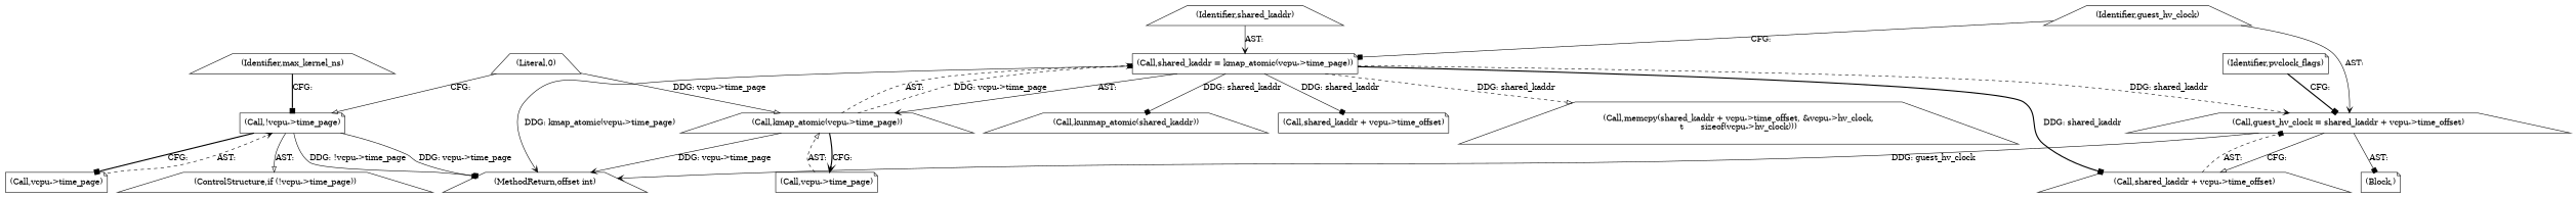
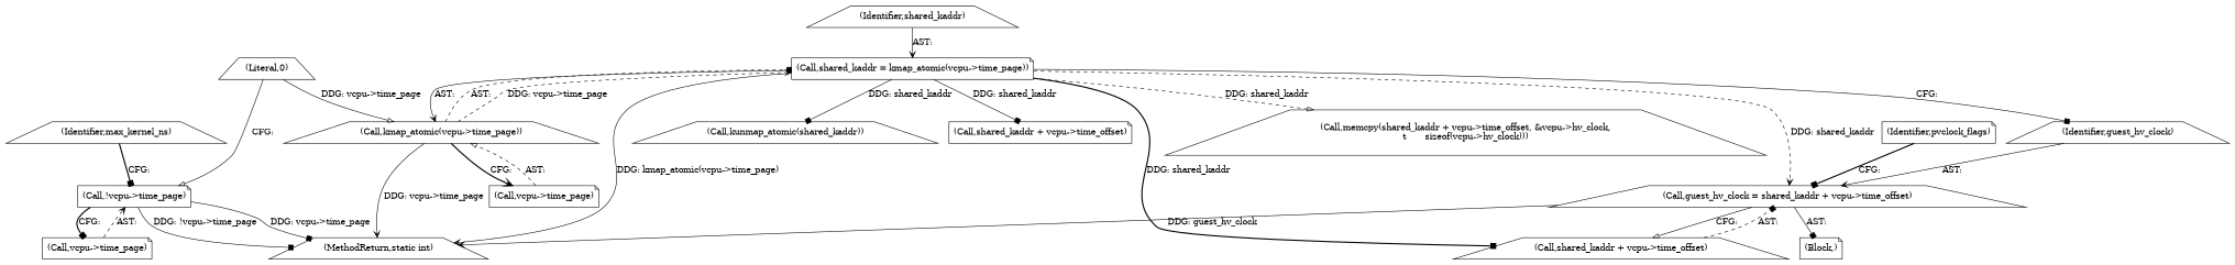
  digraph {
    node [shape=trapezium]
    edge [arrowhead=box style=solid]
    n1 [label="(Call,guest_hv_clock = shared_kaddr + vcpu->time_offset)"]
    n2 [label="(Block,)" shape=note]
-   n3 [label="(MethodReturn,offset int)"]
+   n3 [label="(MethodReturn,static int)"]
    n4 [label="(Call,shared_kaddr + vcpu->time_offset)"]
    n5 [label="(Call,shared_kaddr = kmap_atomic(vcpu->time_page))" shape=note]
    n6 [label="(Call,kmap_atomic(vcpu->time_page))"]
    n7 [label="(Call,kunmap_atomic(shared_kaddr))"]
    n8 [label="(Call,shared_kaddr + vcpu->time_offset)" shape=note]
    n9 [label="(Call,memcpy(shared_kaddr + vcpu->time_offset, &vcpu->hv_clock,\n\t       sizeof(vcpu->hv_clock)))"]
    n10 [label="(Call,vcpu->time_page)" shape=note]
    n11 [label="(Call,!vcpu->time_page)" shape=note]
    n12 [label="(Call,vcpu->time_page)" shape=note]
-   n13 [label="(ControlStructure,if (!vcpu->time_page))"]
    n14 [label="(Identifier,guest_hv_clock)"]
    n15 [label="(Identifier,pvclock_flags)" shape=note]
    n16 [label="(Literal,0)"]
    n17 [label="(Identifier,shared_kaddr)"]
    n18 [label="(Identifier,max_kernel_ns)"]
    n1 -> n2 [label="AST: "]
    n1 -> n3 [arrowhead=vee label="DDG: guest_hv_clock"]
    n1 -> n4 [arrowhead=onormal label="CFG: "]
    n4 -> n1 [label="AST: " style=dashed]
    n5 -> n1 [arrowhead=vee label="DDG: shared_kaddr" style=dashed]
    n5 -> n3 [arrowhead=vee label="DDG: kmap_atomic(vcpu->time_page)"]
    n5 -> n4 [label="DDG: shared_kaddr" style=bold]
    n5 -> n6 [arrowhead=vee label="AST: "]
    n5 -> n7 [label="DDG: shared_kaddr"]
    n5 -> n8 [label="DDG: shared_kaddr"]
    n5 -> n9 [arrowhead=onormal label="DDG: shared_kaddr" style=dashed]
    n6 -> n3 [arrowhead=vee label="DDG: vcpu->time_page"]
    n6 -> n5 [label="AST: " style=dashed]
    n6 -> n5 [arrowhead=vee label="DDG: vcpu->time_page" style=dashed]
    n6 -> n10 [arrowhead=vee label="CFG: " style=bold]
    n10 -> n6 [arrowhead=onormal label="AST: " style=dashed]
    n11 -> n3 [label="DDG: !vcpu->time_page"]
    n11 -> n3 [label="DDG: vcpu->time_page"]
    n11 -> n12 [label="CFG: " style=bold]
-   n11 -> n13 [arrowhead=onormal label="AST: "]
    n12 -> n11 [arrowhead=vee label="AST: " style=dashed]
    n14 -> n1 [arrowhead=vee label="AST: "]
-   n14 -> n5 [label="CFG: "]
+   n5 -> n14 [label="CFG: "]
    n15 -> n1 [label="CFG: " style=bold]
    n16 -> n6 [arrowhead=onormal label="DDG: vcpu->time_page"]
    n16 -> n11 [arrowhead=onormal label="CFG: "]
    n17 -> n5 [arrowhead=vee label="AST: "]
    n18 -> n11 [label="CFG: " style=bold]
  }
